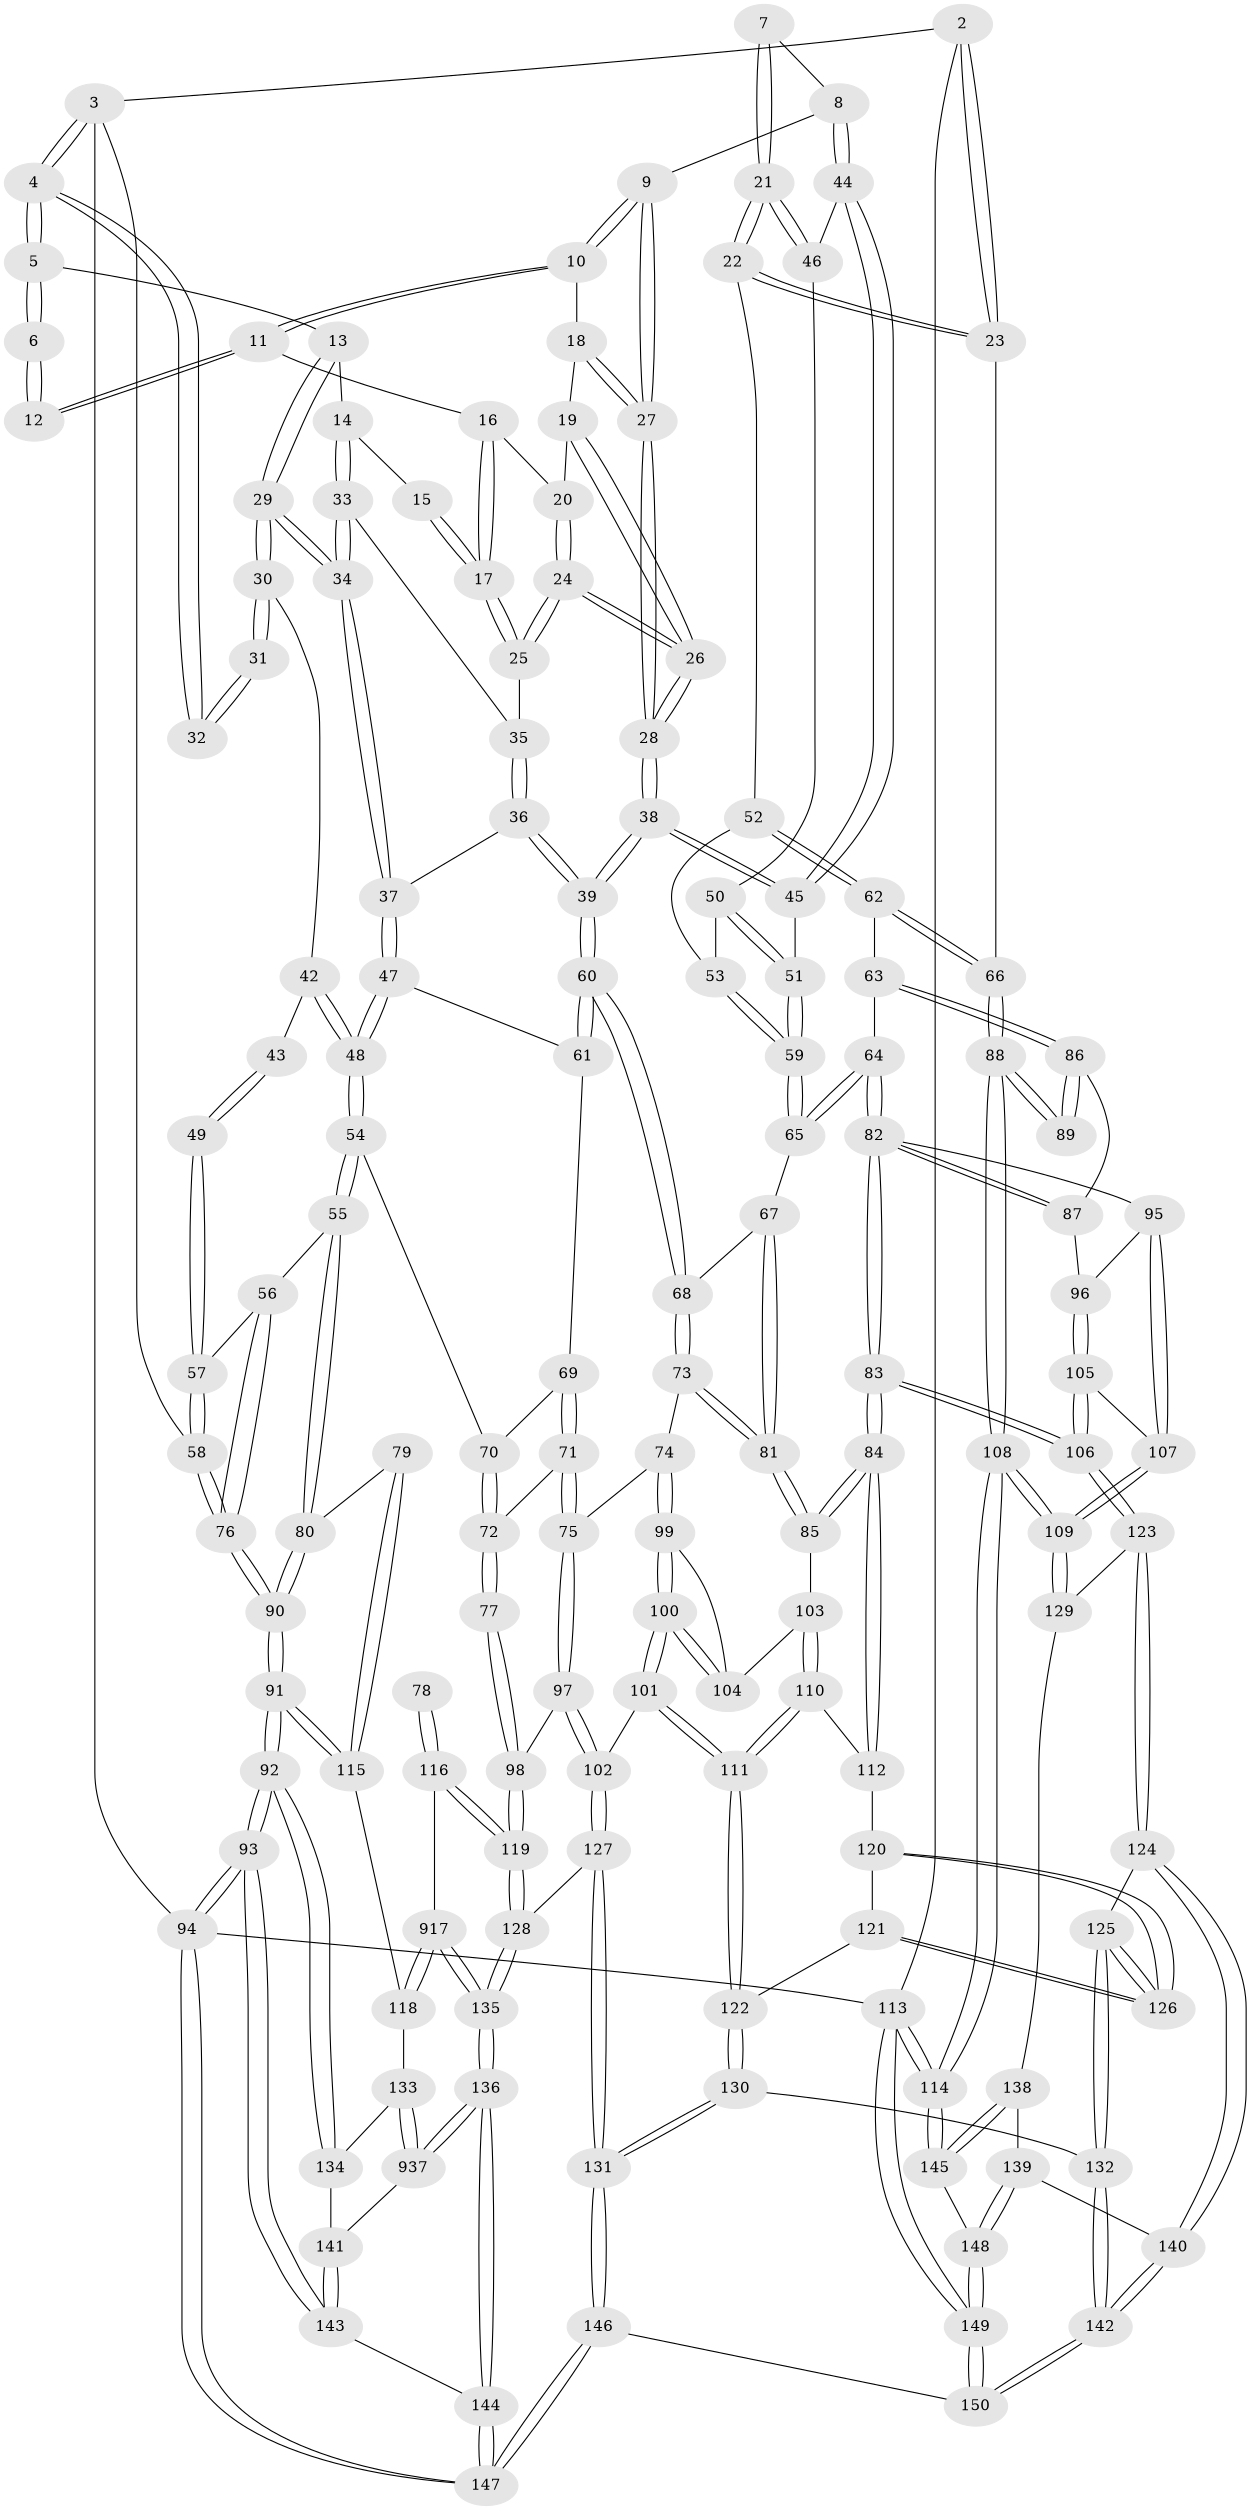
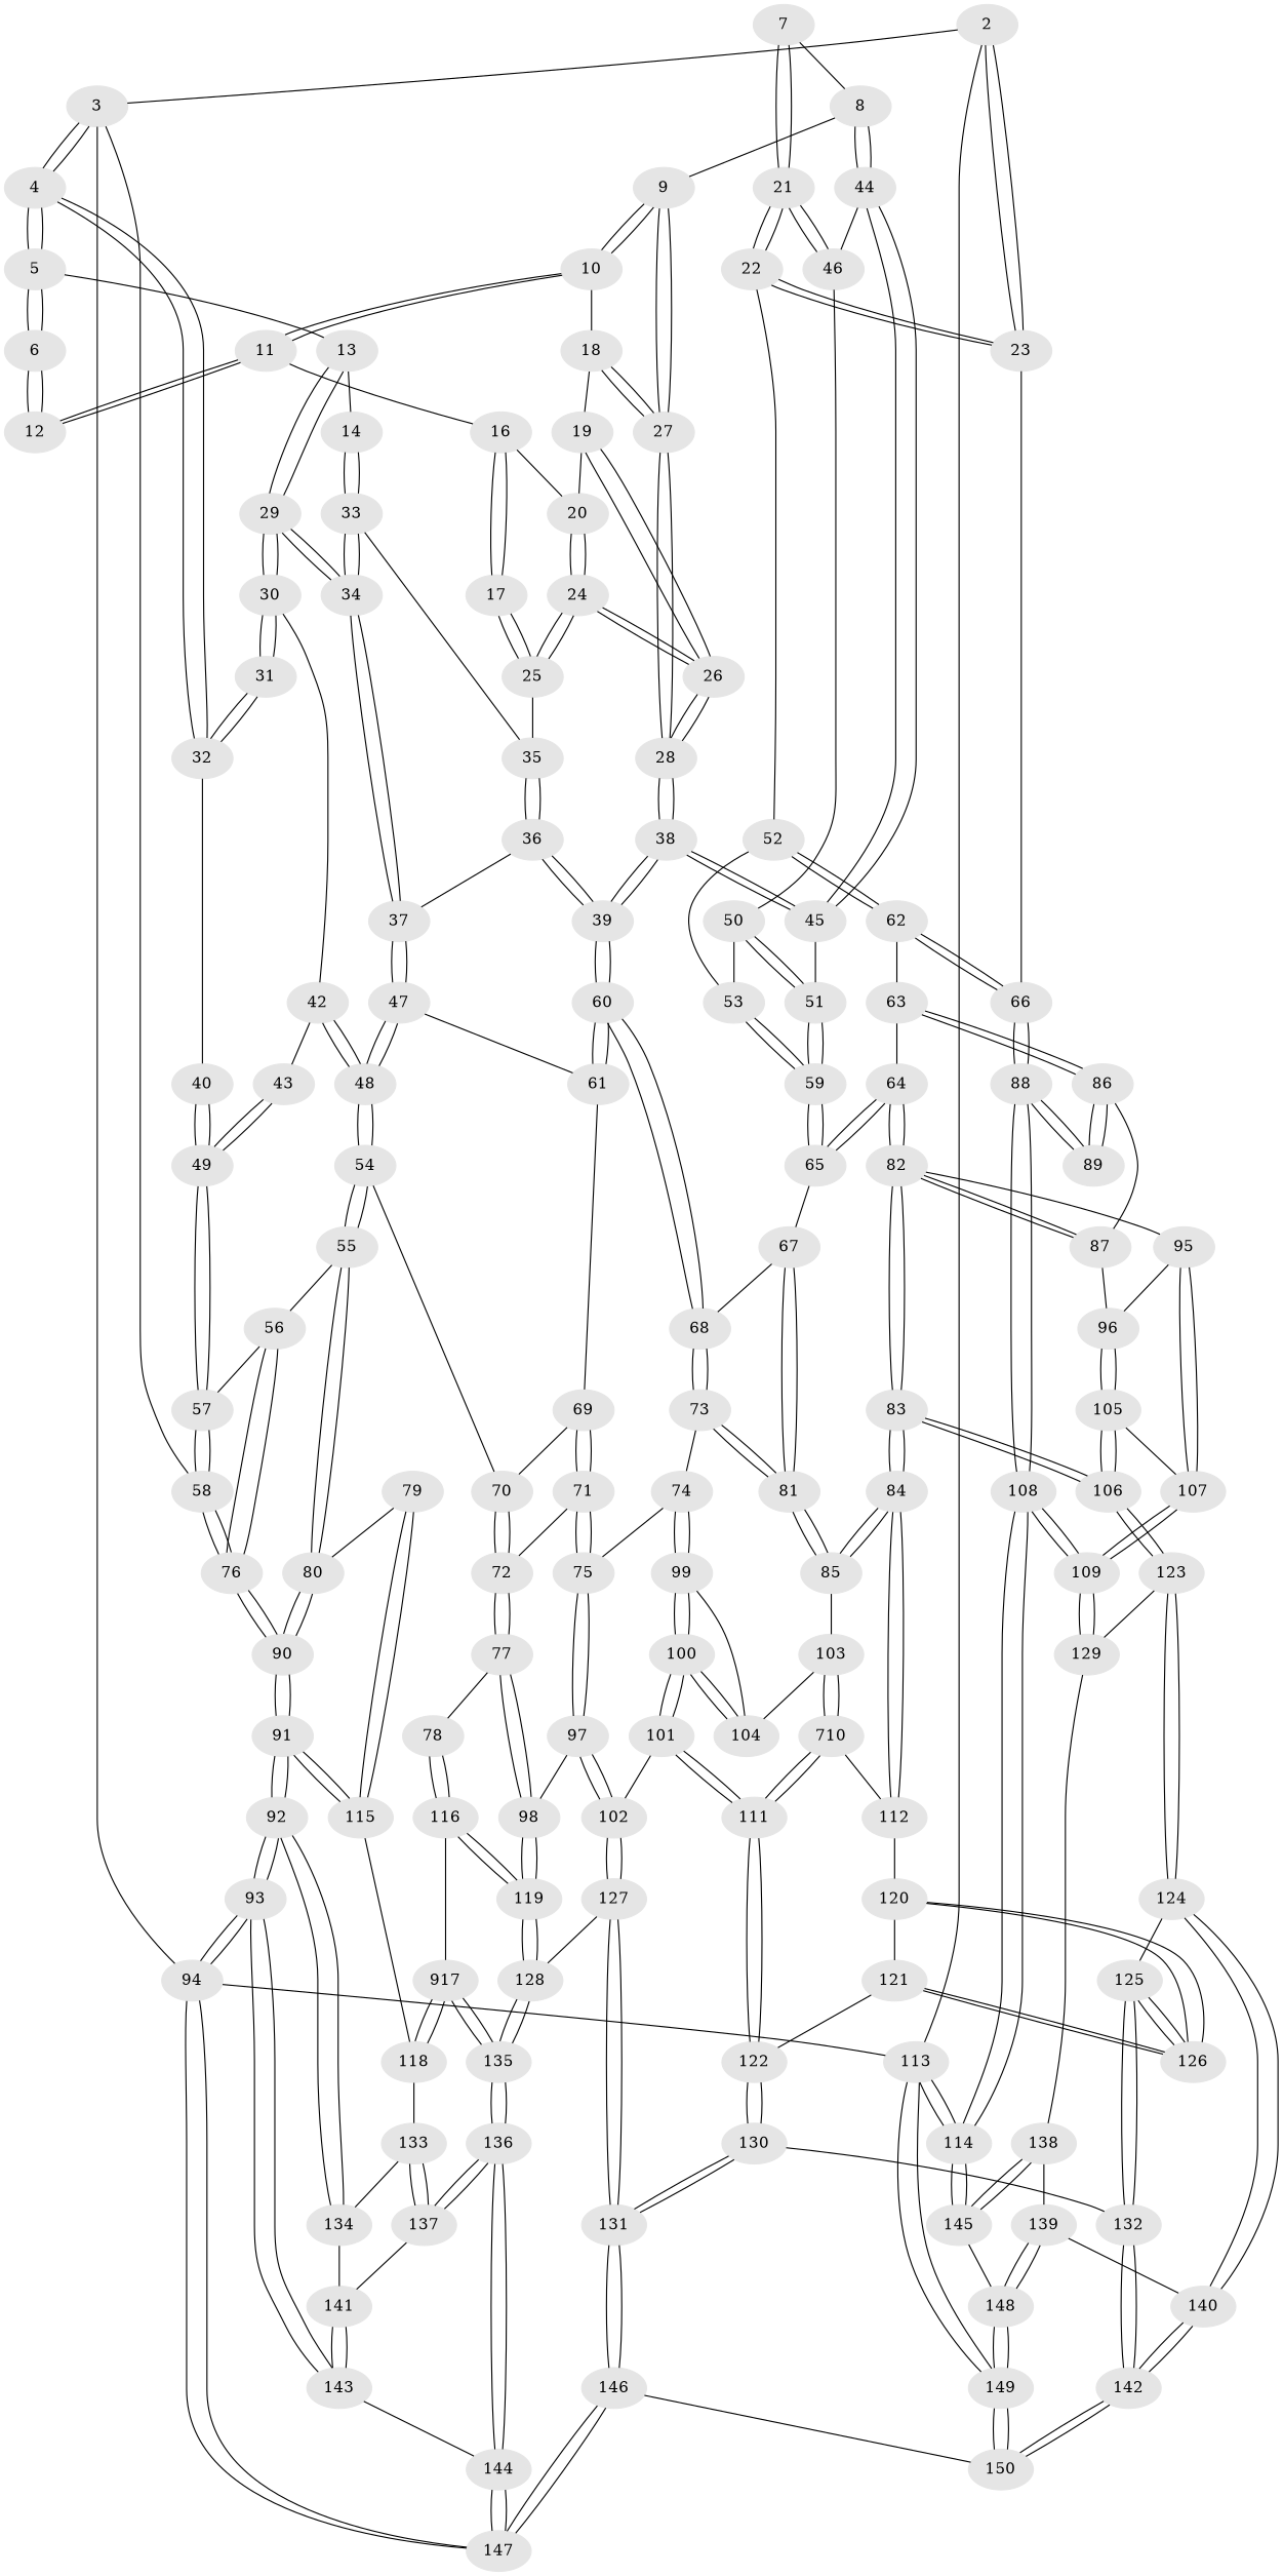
  graph {
    node [color=gray90 style=filled]
    2
    3
    23
    113
    7
    8
    21
    4
    58
    94
    66
    114
    149
    5
    32
    76
    147
    6
    13
+   40
    12
    14
    29
    9
    44
    22
    46
    10
    27
    45
    11
    18
    28
    16
    19
    17
    20
-   15
    33
    30
    34
    35
    25
    24
    26
    52
    50
    53
    62
    88
    36
    38
    39
    31
    42
    37
    43
    48
    49
    47
    60
    61
    51
    68
    57
    54
    59
    69
    55
    70
    65
    63
    56
    80
    72
    90
    67
    73
    71
    64
    86
    82
    87
    89
    83
    95
    81
    108
    85
    74
    75
    77
    97
    78
    98
    99
    100
    104
    102
    91
    116
    119
    79
    115
    n105 [label=917]
    118
    103
    84
    106
    96
    112
    123
    120
-   110
+   110 [label=710]
    105
    109
    107
    92
    93
    134
    143
    141
    144
    127
    128
    101
    111
    122
    131
    129
    124
    145
    138
    130
    121
    126
    150
    148
    133
    135
    136
-   137 [label=937]
+   137
    132
    125
    140
    142
    146
    139
    2 -- 3
    2 -- 23
    2 -- 23
    2 -- 113
    3 -- 4
    3 -- 4
    3 -- 58
    3 -- 94
    23 -- 66
    113 -- 114
    113 -- 114
    113 -- 149
    113 -- 149
    7 -- 8
    7 -- 21
    7 -- 21
    8 -- 9
    8 -- 44
    8 -- 44
    21 -- 22
    21 -- 22
    21 -- 46
    21 -- 46
    4 -- 5
    4 -- 5
    4 -- 32
    4 -- 32
    58 -- 76
    58 -- 76
    94 -- 113
    94 -- 147
    94 -- 147
    66 -- 88
    66 -- 88
    114 -- 145
    114 -- 145
    149 -- 150
    149 -- 150
    5 -- 6
    5 -- 6
    5 -- 13
+   32 -- 40
    76 -- 90
    76 -- 90
    6 -- 12
    6 -- 12
    13 -- 14
    13 -- 29
    13 -- 29
-   14 -- 15
+   40 -- 49
+   40 -- 49
    14 -- 33
    14 -- 33
    29 -- 30
    29 -- 30
    29 -- 34
    29 -- 34
    9 -- 10
    9 -- 10
    9 -- 27
    9 -- 27
    44 -- 46
    44 -- 45
    44 -- 45
    22 -- 23
    22 -- 23
    22 -- 52
    46 -- 50
    10 -- 11
    10 -- 11
    10 -- 18
    27 -- 28
    27 -- 28
    45 -- 51
    11 -- 12
    11 -- 12
    11 -- 16
    18 -- 27
    18 -- 27
    18 -- 19
    28 -- 38
    28 -- 38
    16 -- 17
    16 -- 17
    16 -- 20
    19 -- 20
    19 -- 26
    19 -- 26
    17 -- 25
    17 -- 25
    20 -- 24
    20 -- 24
-   15 -- 17
-   15 -- 17
    33 -- 34
    33 -- 34
    33 -- 35
    30 -- 31
    30 -- 31
    30 -- 42
    34 -- 37
    34 -- 37
    35 -- 36
    35 -- 36
    25 -- 35
    24 -- 25
    24 -- 25
    24 -- 26
    24 -- 26
    26 -- 28
    26 -- 28
    52 -- 53
    52 -- 62
    52 -- 62
    50 -- 53
    50 -- 51
    50 -- 51
    53 -- 59
    53 -- 59
    62 -- 66
    62 -- 66
    62 -- 63
    88 -- 89
    88 -- 89
    88 -- 108
    88 -- 108
    36 -- 39
    36 -- 39
    36 -- 37
    38 -- 45
    38 -- 45
    38 -- 39
    38 -- 39
    39 -- 60
    39 -- 60
    31 -- 32
    31 -- 32
    42 -- 43
    42 -- 48
    42 -- 48
    37 -- 47
    37 -- 47
    43 -- 49
    43 -- 49
    48 -- 54
    48 -- 54
    49 -- 57
    49 -- 57
    47 -- 48
    47 -- 48
    47 -- 61
    60 -- 61
    60 -- 61
    60 -- 68
    60 -- 68
    61 -- 69
    51 -- 59
    51 -- 59
    68 -- 73
    68 -- 73
    57 -- 58
    57 -- 58
    54 -- 55
    54 -- 55
    54 -- 70
    59 -- 65
    59 -- 65
    69 -- 70
    69 -- 71
    69 -- 71
    55 -- 56
    55 -- 80
    55 -- 80
    70 -- 72
    70 -- 72
    65 -- 67
    63 -- 64
    63 -- 86
    63 -- 86
    56 -- 76
    56 -- 76
    56 -- 57
    80 -- 90
    80 -- 90
    72 -- 77
    72 -- 77
    90 -- 91
    90 -- 91
    67 -- 68
    67 -- 81
    67 -- 81
    73 -- 81
    73 -- 81
    73 -- 74
    71 -- 72
    71 -- 75
    71 -- 75
    64 -- 65
    64 -- 65
    64 -- 82
    64 -- 82
    86 -- 87
    86 -- 89
    86 -- 89
    82 -- 87
    82 -- 87
    82 -- 83
    82 -- 83
    82 -- 95
    87 -- 96
    83 -- 84
    83 -- 84
    83 -- 106
    83 -- 106
    95 -- 96
    95 -- 107
    95 -- 107
    81 -- 85
    81 -- 85
    108 -- 114
    108 -- 114
    108 -- 109
    108 -- 109
    85 -- 103
    74 -- 75
    74 -- 99
    74 -- 99
    75 -- 97
    75 -- 97
+   77 -- 78
    77 -- 98
    77 -- 98
    97 -- 98
    97 -- 102
    97 -- 102
    78 -- 116
    78 -- 116
    98 -- 119
    98 -- 119
    99 -- 100
    99 -- 100
    99 -- 104
    100 -- 104
    100 -- 104
    100 -- 101
    100 -- 101
    102 -- 127
    102 -- 127
    91 -- 115
    91 -- 115
    91 -- 92
    91 -- 92
    116 -- 119
    116 -- 119
    116 -- n105
    119 -- 128
    119 -- 128
    79 -- 80
    79 -- 115
    79 -- 115
    115 -- 118
    n105 -- 118
    n105 -- 118
    n105 -- 135
    n105 -- 135
    118 -- 133
    103 -- 104
    103 -- 110
    103 -- 110
    84 -- 85
    84 -- 85
    84 -- 112
    84 -- 112
    106 -- 123
    106 -- 123
    96 -- 105
    96 -- 105
    112 -- 120
    123 -- 129
    123 -- 124
    123 -- 124
    120 -- 121
    120 -- 126
    120 -- 126
    110 -- 112
    110 -- 111
    110 -- 111
    105 -- 106
    105 -- 106
    105 -- 107
    109 -- 129
    109 -- 129
    107 -- 109
    107 -- 109
    92 -- 93
    92 -- 93
    92 -- 134
    92 -- 134
    93 -- 94
    93 -- 94
    93 -- 143
    93 -- 143
    134 -- 141
    143 -- 144
    141 -- 143
    141 -- 143
    144 -- 147
    144 -- 147
    127 -- 128
    127 -- 131
    127 -- 131
    128 -- 135
    128 -- 135
    101 -- 102
    101 -- 111
    101 -- 111
    111 -- 122
    111 -- 122
    122 -- 130
    122 -- 130
    131 -- 146
    131 -- 146
    129 -- 138
    124 -- 125
    124 -- 140
    124 -- 140
    145 -- 148
    138 -- 145
    138 -- 145
    138 -- 139
    130 -- 131
    130 -- 131
    130 -- 132
    121 -- 122
    121 -- 126
    121 -- 126
    148 -- 149
    148 -- 149
    133 -- 134
    133 -- 137
    133 -- 137
    135 -- 136
    135 -- 136
    136 -- 144
    136 -- 144
    136 -- 137
    136 -- 137
    137 -- 141
    132 -- 142
    132 -- 142
    125 -- 126
    125 -- 126
    125 -- 132
    125 -- 132
    140 -- 142
    140 -- 142
    142 -- 150
    142 -- 150
    146 -- 147
    146 -- 147
    146 -- 150
    139 -- 148
    139 -- 148
    139 -- 140
  }
